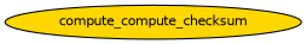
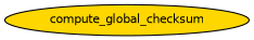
  digraph {
    rankdir=LR
-   n1 [color=black fillcolor=gold fontname=Helvetica fontsize=10 height=0.2 label=compute_compute_checksum shape=ellipse style=filled width=0.4]
+   n1 [color=black fillcolor=gold fontname=Helvetica fontsize=10 height=0.2 label=compute_global_checksum shape=ellipse style=filled width=0.4]
  }
